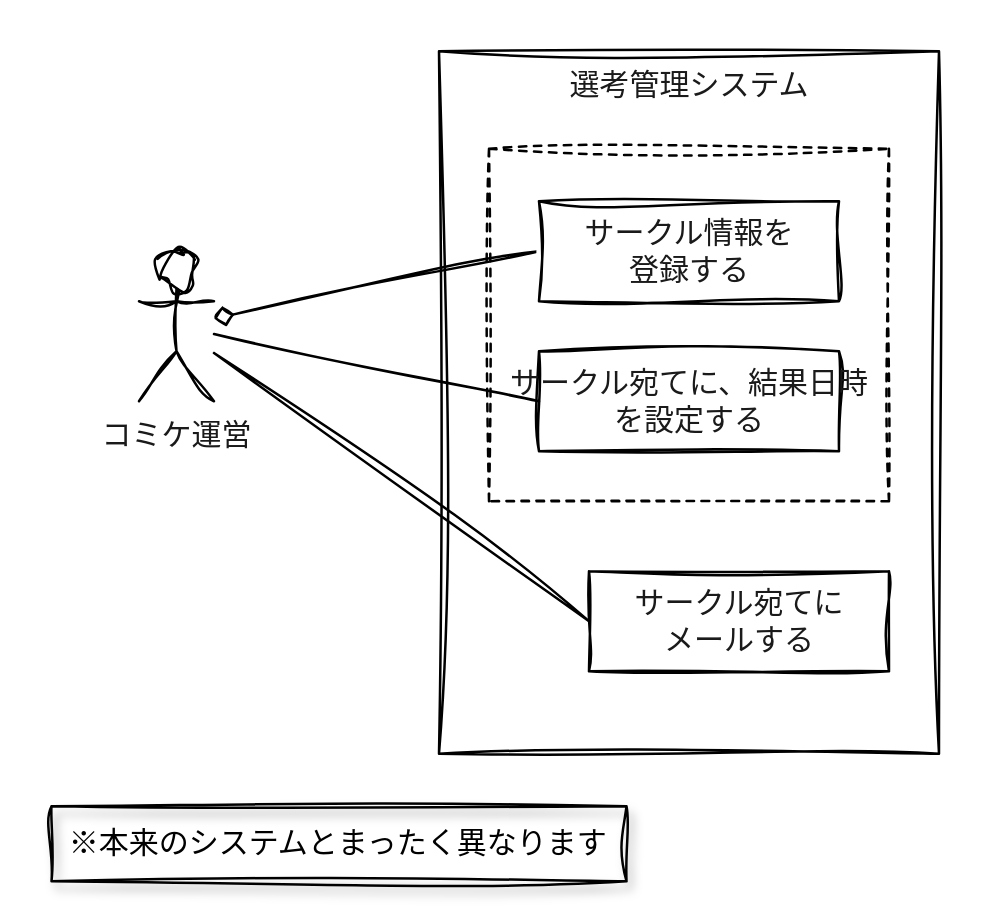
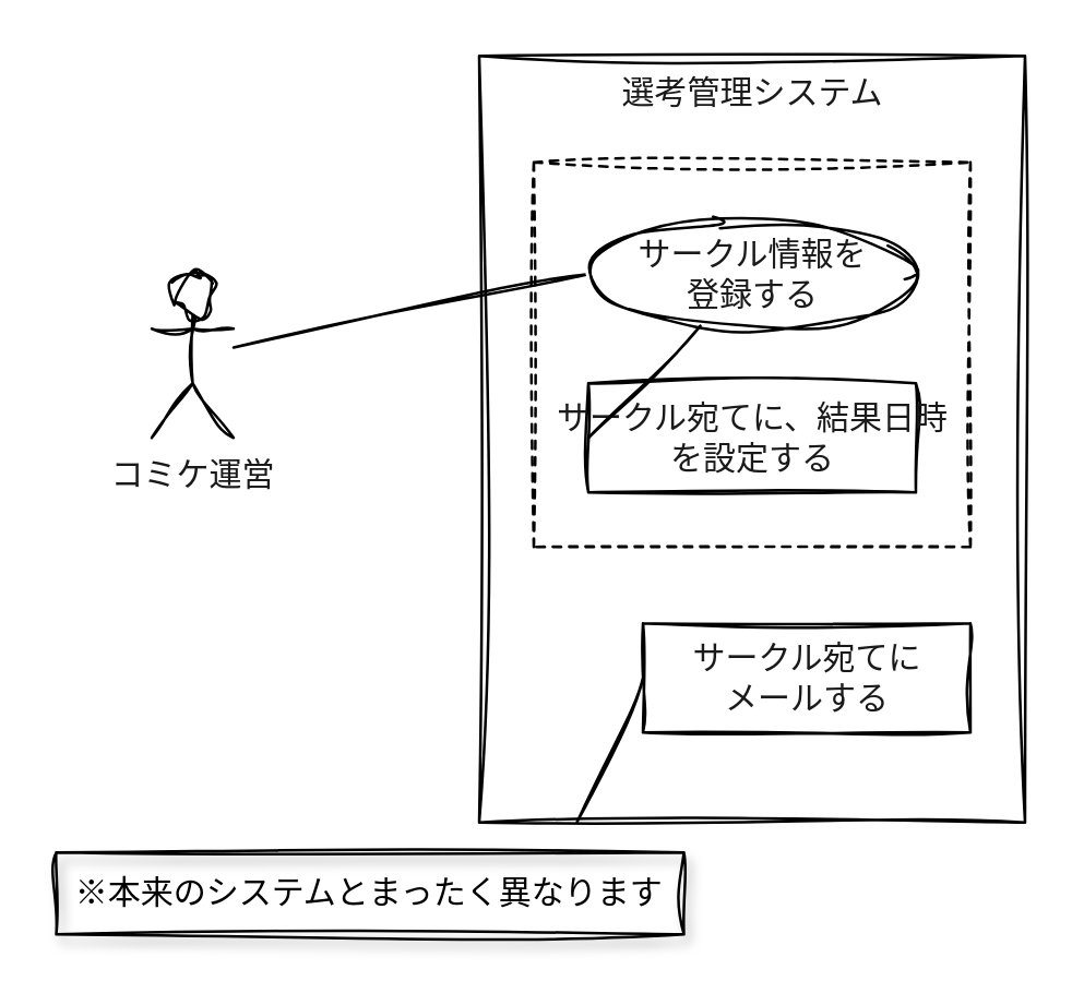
  <mxCell id="0" />
  <mxCell id="1" parent="0" />
  <mxCell id="2" value="コミケ運営" style="shape=umlActor;verticalLabelPosition=bottom;verticalAlign=top;html=1;sketch=1;curveFitting=1;jiggle=2;strokeColor=#000000;fontColor=#1A1A1A;" vertex="1" parent="1"><mxGeometry x="55" y="100" width="30" height="60" as="geometry" /></mxCell>
  <mxCell id="3" value="選考管理システム" style="html=1;align=center;verticalAlign=top;sketch=1;curveFitting=1;jiggle=2;fillColor=#FFFFFF;fontColor=#1A1A1A;strokeColor=#000000;" vertex="1" parent="1"><mxGeometry x="175" y="20" width="200" height="281" as="geometry" /></mxCell>
  <mxCell id="4" value="" style="html=1;dashed=1;sketch=1;curveFitting=1;jiggle=2;fillColor=#FFFFFF;fontColor=#1A1A1A;strokeColor=#000000;" vertex="1" parent="1"><mxGeometry x="195" y="59" width="160" height="141" as="geometry" /></mxCell>
- <mxCell id="5" style="edgeStyle=none;html=1;exitX=0;exitY=0.5;exitDx=0;exitDy=0;endArrow=diamond;endFill=0;sketch=1;curveFitting=1;jiggle=2;fontColor=#1A1A1A;" edge="1" parent="1" source="6" target="2"><mxGeometry relative="1" as="geometry" /></mxCell>
- <mxCell id="6" value="サークル情報を&lt;br&gt;登録する" style="html=1;sketch=1;curveFitting=1;jiggle=2;fillColor=#FFFFFF;fontColor=#1A1A1A;strokeColor=#000000;" vertex="1" parent="1"><mxGeometry x="215" y="80" width="120" height="40" as="geometry" /></mxCell>
+ <mxCell id="5" style="edgeStyle=none;html=1;exitX=0;exitY=0.5;exitDx=0;exitDy=0;endArrow=none;endFill=0;sketch=1;curveFitting=1;jiggle=2;fontColor=#1A1A1A;" edge="1" parent="1" source="6" target="2"><mxGeometry relative="1" as="geometry" /></mxCell>
+ <mxCell id="6" value="サークル情報を&lt;br&gt;登録する" style="ellipse;html=1;sketch=1;curveFitting=1;jiggle=2;fillColor=#FFFFFF;fontColor=#1A1A1A;strokeColor=#000000;" vertex="1" parent="1"><mxGeometry x="215" y="80" width="120" height="40" as="geometry" /></mxCell>
  <mxCell id="7" value="サークル宛てに、結果日時&lt;br&gt;を設定する" style="html=1;sketch=1;curveFitting=1;jiggle=2;fillColor=#FFFFFF;fontColor=#1A1A1A;strokeColor=#000000;" vertex="1" parent="1"><mxGeometry x="215" y="140" width="120" height="40" as="geometry" /></mxCell>
  <mxCell id="8" value="サークル宛てに&lt;br&gt;メールする" style="html=1;sketch=1;curveFitting=1;jiggle=2;fillColor=#FFFFFF;fontColor=#1A1A1A;strokeColor=#000000;" vertex="1" parent="1"><mxGeometry x="235" y="228" width="120" height="40" as="geometry" /></mxCell>
- <mxCell id="9" style="edgeStyle=none;html=1;exitX=0;exitY=0.5;exitDx=0;exitDy=0;endArrow=none;endFill=0;sketch=1;curveFitting=1;jiggle=2;fontColor=#1A1A1A;" edge="1" parent="1" source="7" target="2"><mxGeometry relative="1" as="geometry"><mxPoint x="225" y="110" as="sourcePoint" /><mxPoint x="95" y="136.897" as="targetPoint" /></mxGeometry></mxCell>
- <mxCell id="10" style="edgeStyle=none;html=1;exitX=0;exitY=0.5;exitDx=0;exitDy=0;endArrow=none;endFill=0;sketch=1;curveFitting=1;jiggle=2;fontColor=#1A1A1A;" edge="1" parent="1" source="8" target="2"><mxGeometry relative="1" as="geometry"><mxPoint x="225" y="170" as="sourcePoint" /><mxPoint x="95" y="143.103" as="targetPoint" /></mxGeometry></mxCell>
- <mxCell id="11" value="※本来のシステムとまったく異なります" style="text;html=1;strokeColor=#000000;fillColor=none;align=center;verticalAlign=middle;whiteSpace=wrap;rounded=0;fontColor=#000000;shadow=1;sketch=1;curveFitting=1;jiggle=2;" vertex="1" parent="1"><mxGeometry x="20" y="322" width="230" height="30" as="geometry" /></mxCell>
+ <mxCell id="9" style="edgeStyle=none;html=1;exitX=0;exitY=0.5;exitDx=0;exitDy=0;endArrow=none;endFill=0;sketch=1;curveFitting=1;jiggle=2;fontColor=#1A1A1A;" edge="1" parent="1" source="7" target="6"><mxGeometry relative="1" as="geometry"><mxPoint x="225" y="110" as="sourcePoint" /><mxPoint x="95" y="136.897" as="targetPoint" /></mxGeometry></mxCell>
+ <mxCell id="10" style="edgeStyle=none;html=1;exitX=0;exitY=0.5;exitDx=0;exitDy=0;endArrow=none;endFill=0;sketch=1;curveFitting=1;jiggle=2;fontColor=#1A1A1A;" edge="1" parent="1" source="8" target="3"><mxGeometry relative="1" as="geometry"><mxPoint x="225" y="170" as="sourcePoint" /><mxPoint x="95" y="143.103" as="targetPoint" /></mxGeometry></mxCell>
+ <mxCell id="11" value="※本来のシステムとまったく異なります" style="text;html=1;strokeColor=#000000;fillColor=none;align=center;verticalAlign=middle;whiteSpace=wrap;rounded=0;fontColor=#000000;shadow=1;sketch=1;curveFitting=1;jiggle=2;" vertex="1" parent="1"><mxGeometry x="20" y="312" width="230" height="30" as="geometry" /></mxCell>
